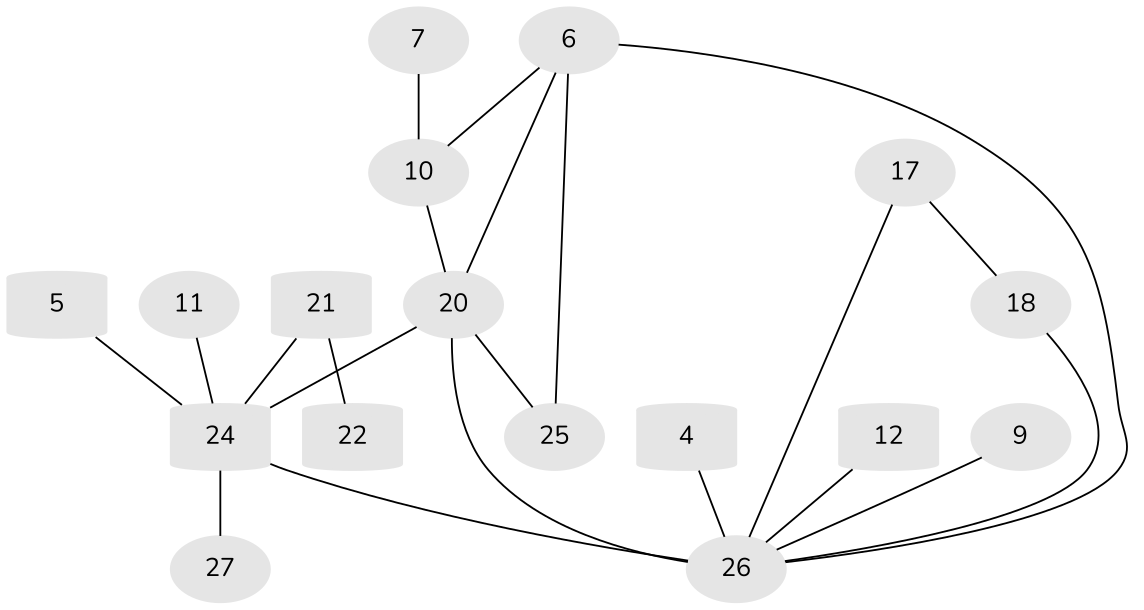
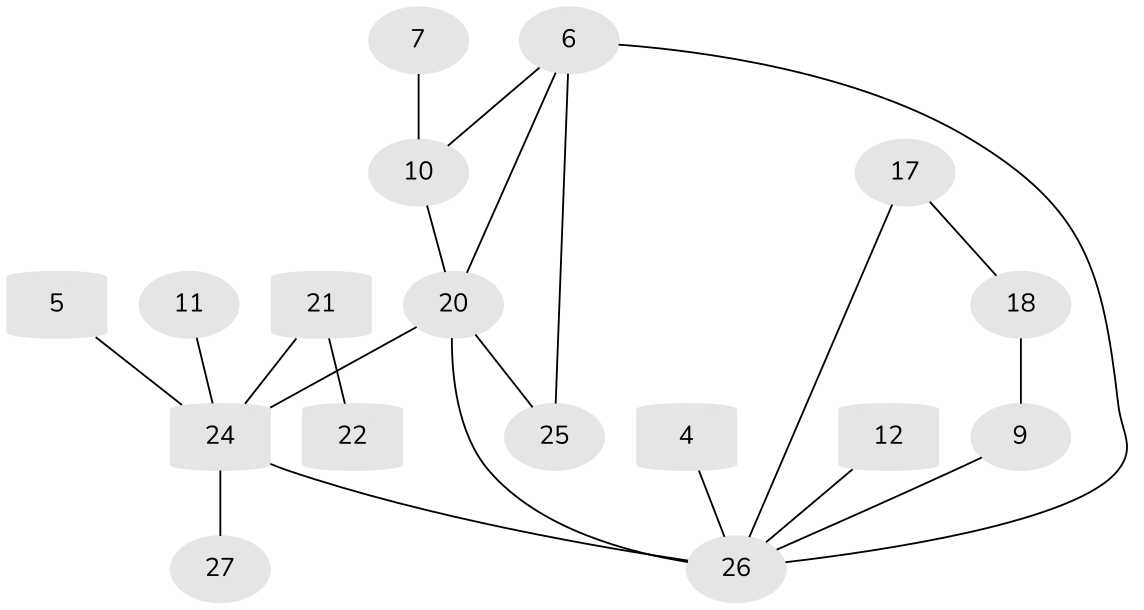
  graph {
    fontname=Nunito
    node [color=gray90 fontname=Nunito shape=ellipse style=filled]
    edge [fontname=Nunito weight=1.0]
    4 [shape=cylinder]
    26
    5 [shape=cylinder]
    24 [shape=cylinder]
    27
    6
    10
    20
    25
    7
    9
    11
    12 [shape=cylinder]
    17
    18
    21 [shape=cylinder]
    22 [shape=cylinder]
    4 -- 26
    5 -- 24
    24 -- 26
    24 -- 27
    6 -- 26
    6 -- 10
    6 -- 20
    6 -- 25
    10 -- 20
    20 -- 26 [weight=3.0]
    20 -- 24 [weight=3.0]
    20 -- 25
    7 -- 10
    9 -- 26
    11 -- 24
    12 -- 26
    17 -- 26
    17 -- 18
-   18 -- 26
+   18 -- 9
    21 -- 24 [weight=2.0]
    21 -- 22
  }
